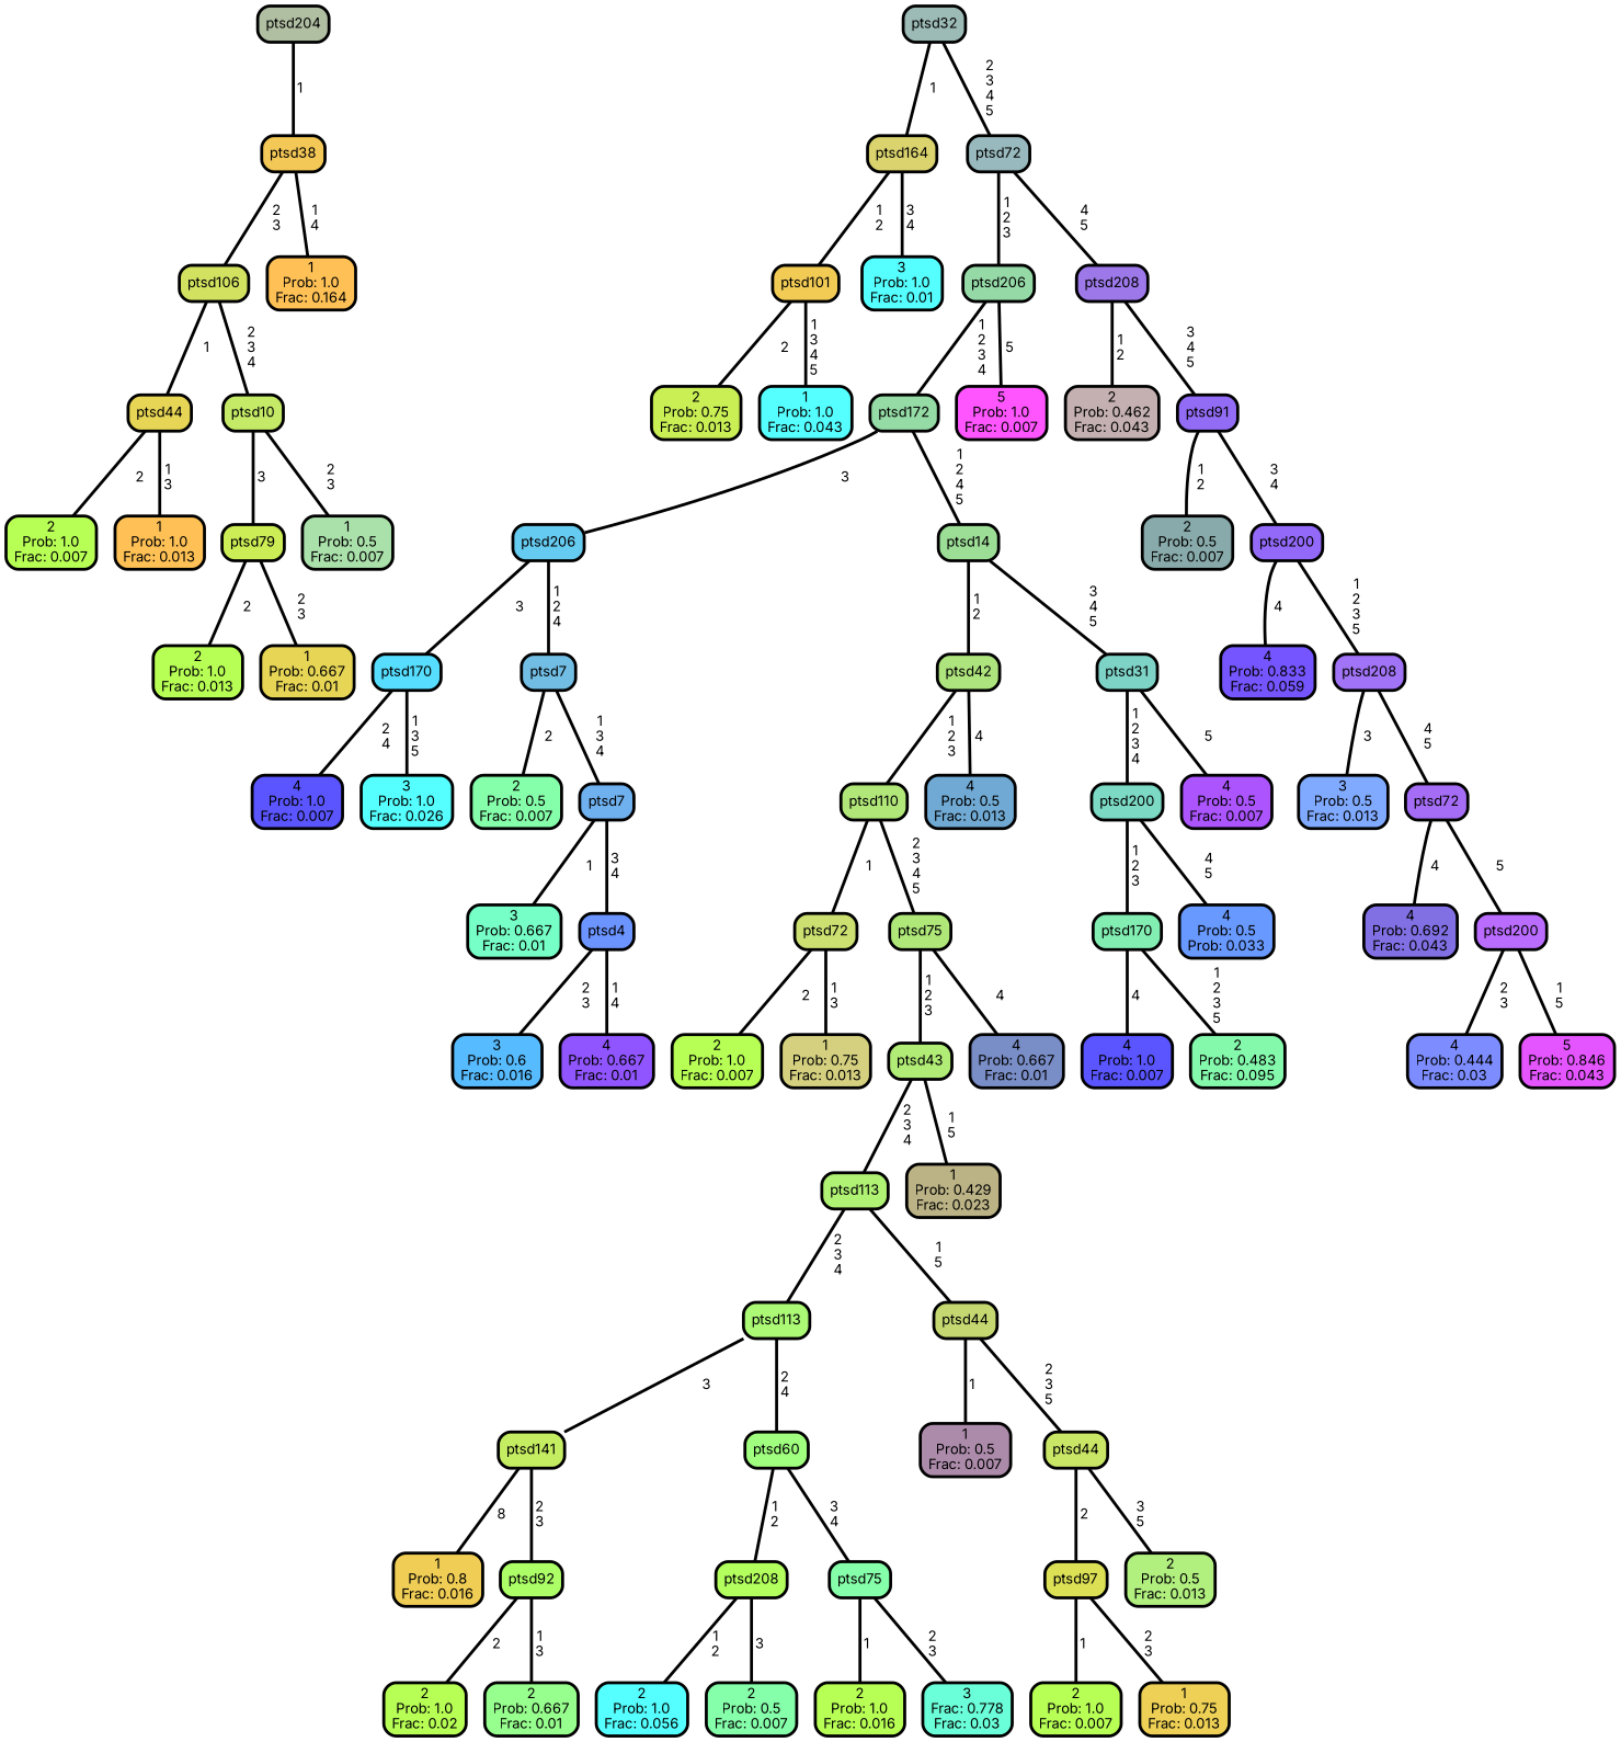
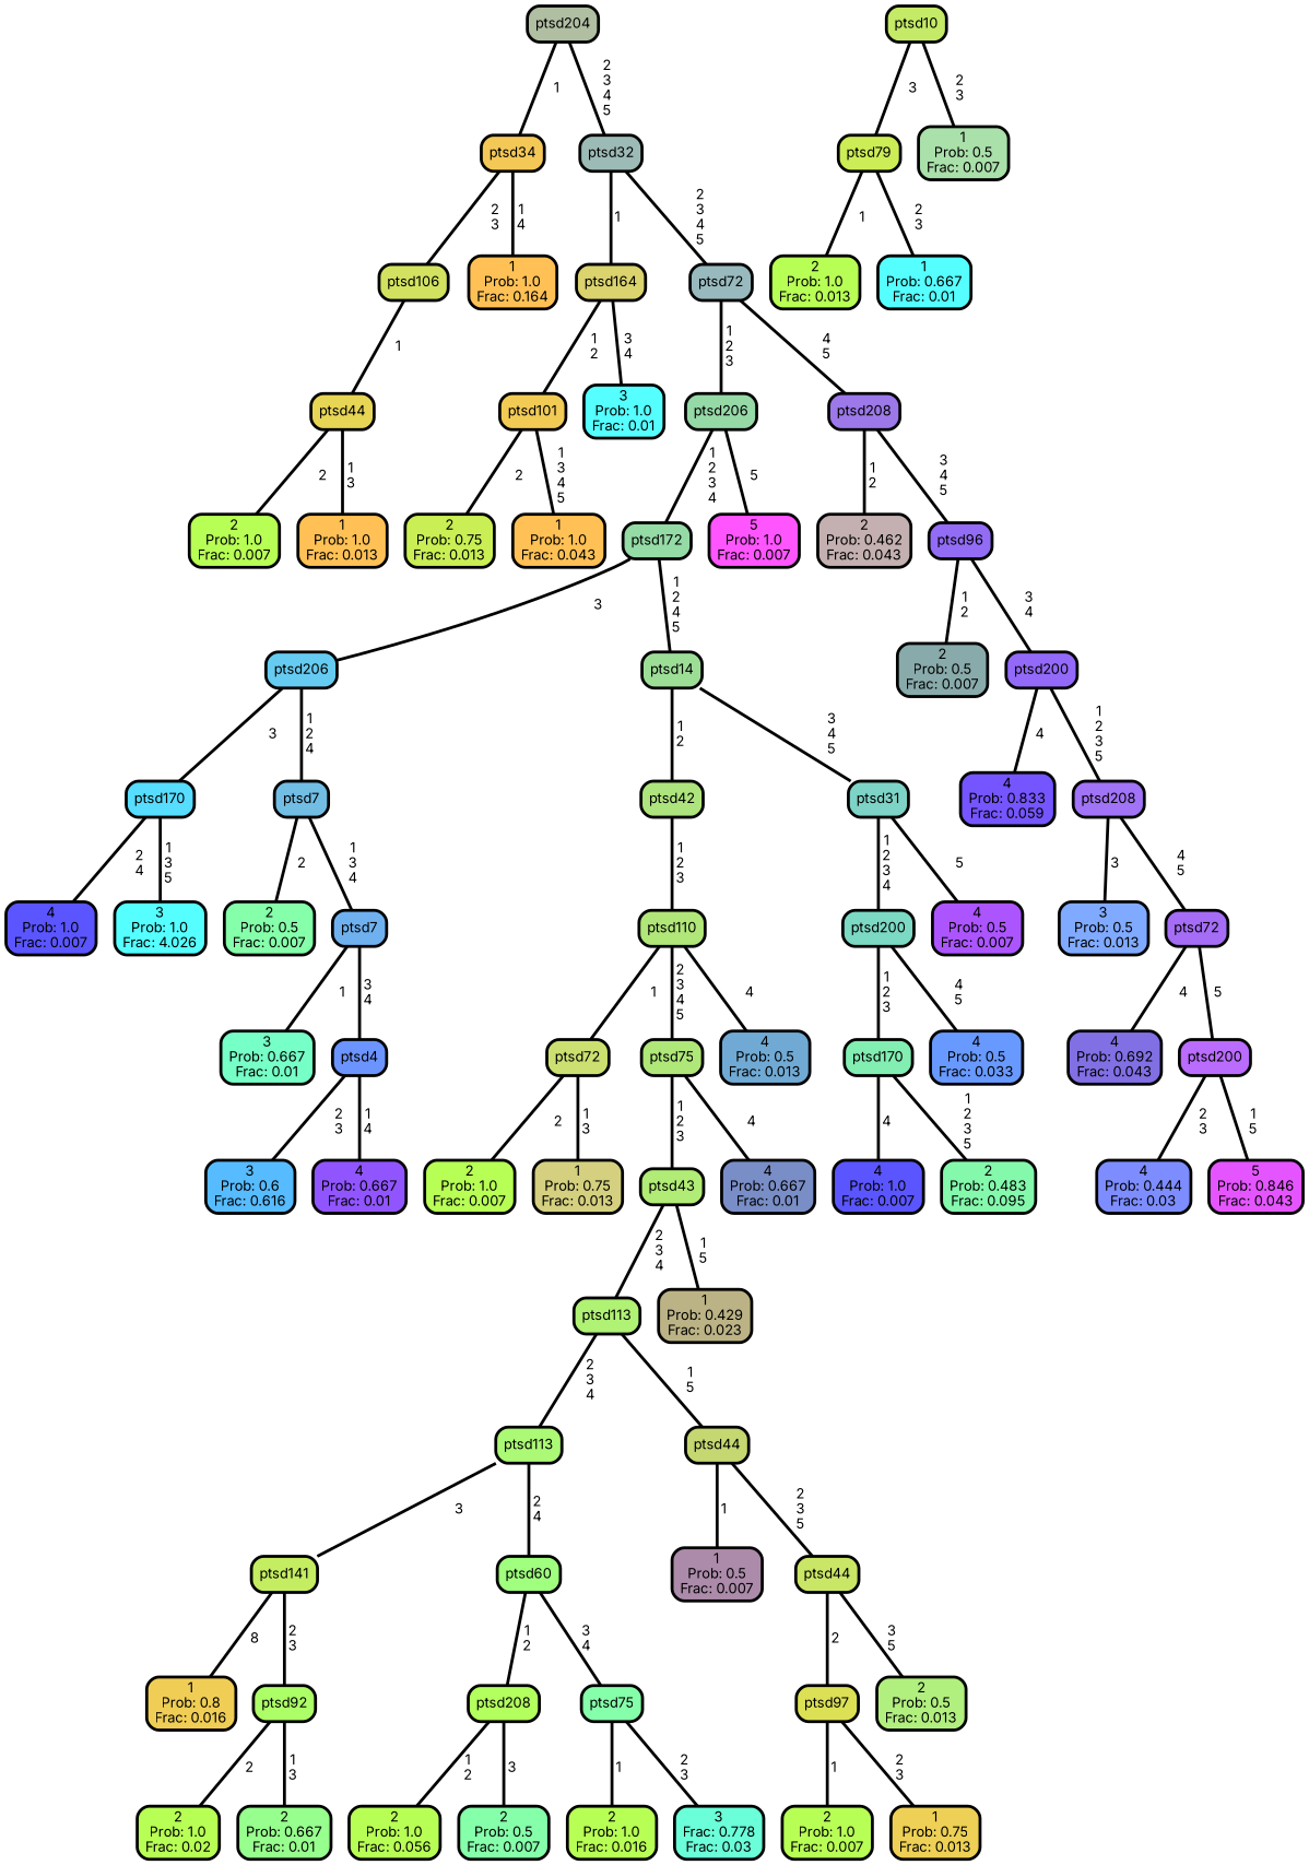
  graph {
    fontname=Inter
    ranksep="0 equally"
    splines=straight
    node [color=black fillcolor="#b8ff55" fontcolor=black fontname=Inter penwidth=3 shape=box style="filled, rounded"]
    edge [color=black fontname=Inter penwidth=3]
    n1 [label="2\nProb: 1.0\nFrac: 0.007"]
    n2 [fillcolor="#e7d555" label=ptsd44]
    n3 [fillcolor="#ffc155" label="1\nProb: 1.0\nFrac: 0.013"]
    n4 [fillcolor="#d2e260" label=ptsd106]
    n5 [fillcolor="#c4ea67" label=ptsd10]
    n6 [fillcolor="#cced55" label=ptsd79]
    n7 [fillcolor="#aae0aa" label="1\nProb: 0.5\nFrac: 0.007"]
    n8 [label="2\nProb: 1.0\nFrac: 0.013"]
-   n9 [fillcolor="#e7d555" label="1\nProb: 0.667\nFrac: 0.01"]
-   n10 [fillcolor="#f4c857" label=ptsd38]
+   n9 [fillcolor="#55ffff" label="1\nProb: 0.667\nFrac: 0.01"]
+   n10 [fillcolor="#f4c857" label=ptsd34]
    n11 [fillcolor="#ffc155" label="1\nProb: 1.0\nFrac: 0.164"]
    n12 [fillcolor="#b0bea2" label=ptsd204]
    n13 [fillcolor="#9dbbb6" label=ptsd32]
    n14 [fillcolor="#dad36e" label=ptsd164]
    n15 [fillcolor="#98b9bd" label=ptsd72]
    n16 [fillcolor="#c9ef55" label="2\nProb: 0.75\nFrac: 0.013"]
    n17 [fillcolor="#f2cb55" label=ptsd101]
-   n18 [fillcolor="#55ffff" label="1\nProb: 1.0\nFrac: 0.043"]
+   n18 [fillcolor="#ffc155" label="1\nProb: 1.0\nFrac: 0.043"]
    n19 [fillcolor="#55ffff" label="3\nProb: 1.0\nFrac: 0.01"]
    n20 [fillcolor="#95d9a7" label=ptsd206]
    n21 [fillcolor="#9c78e9" label=ptsd208]
    n22 [fillcolor="#5a55ff" label="4\nProb: 1.0\nFrac: 0.007"]
    n23 [fillcolor="#56ddff" label=ptsd170]
-   n24 [fillcolor="#55ffff" label="3\nProb: 1.0\nFrac: 0.026"]
+   n24 [fillcolor="#55ffff" label="3\nProb: 1.0\nFrac: 4.026"]
    n25 [fillcolor="#66cbf0" label=ptsd206]
    n26 [fillcolor="#72bde4" label=ptsd7]
    n27 [fillcolor="#86ffaa" label="2\nProb: 0.5\nFrac: 0.007"]
    n28 [fillcolor="#6fb1ef" label=ptsd7]
    n29 [fillcolor="#76ffc6" label="3\nProb: 0.667\nFrac: 0.01"]
    n30 [fillcolor="#6c94ff" label=ptsd4]
-   n31 [fillcolor="#57bbff" label="3\nProb: 0.6\nFrac: 0.016"]
+   n31 [fillcolor="#57bbff" label="3\nProb: 0.6\nFrac: 0.616"]
    n32 [fillcolor="#9155ff" label="4\nProb: 0.667\nFrac: 0.01"]
    n33 [fillcolor="#94dba5" label=ptsd172]
    n34 [fillcolor="#9dde97" label=ptsd14]
    n35 [fillcolor="#aee47d" label=ptsd42]
    n36 [fillcolor="#7ed3c7" label=ptsd31]
    n37 [label="2\nProb: 1.0\nFrac: 0.007"]
    n38 [fillcolor="#cbe071" label=ptsd72]
    n39 [fillcolor="#d4d07f" label="1\nProb: 0.75\nFrac: 0.013"]
    n40 [fillcolor="#b1e779" label=ptsd110]
    n41 [fillcolor="#afe779" label=ptsd75]
    n42 [fillcolor="#b1ec76" label=ptsd43]
    n43 [fillcolor="#798dc6" label="4\nProb: 0.667\nFrac: 0.01"]
    n44 [fillcolor="#f0cd55" label="1\nProb: 0.8\nFrac: 0.016"]
    n45 [fillcolor="#c5ed61" label=ptsd141]
    n46 [fillcolor="#adff67" label=ptsd92]
    n47 [label="2\nProb: 1.0\nFrac: 0.02"]
    n48 [fillcolor="#97ff8d" label="2\nProb: 0.667\nFrac: 0.01"]
    n49 [fillcolor="#abf975" label=ptsd113]
    n50 [fillcolor="#a0ff7e" label=ptsd60]
    n51 [fillcolor="#b2ff5d" label=ptsd208]
    n52 [fillcolor="#86ffaa" label=ptsd75]
-   n53 [fillcolor="#55ffff" label="2\nProb: 1.0\nFrac: 0.056"]
+   n53 [label="2\nProb: 1.0\nFrac: 0.056"]
    n54 [fillcolor="#86ffaa" label="2\nProb: 0.5\nFrac: 0.007"]
    n55 [label="2\nProb: 1.0\nFrac: 0.016"]
    n56 [fillcolor="#6bffd9" label="3\nFrac: 0.778\nFrac: 0.03"]
    n57 [fillcolor="#b0f274" label=ptsd113]
    n58 [fillcolor="#c5d771" label=ptsd44]
    n59 [fillcolor="#ac8baa" label="1\nProb: 0.5\nFrac: 0.007"]
    n60 [fillcolor="#cae666" label=ptsd44]
    n61 [fillcolor="#dbe055" label=ptsd97]
    n62 [fillcolor="#b1ef7f" label="2\nProb: 0.5\nFrac: 0.013"]
    n63 [label="2\nProb: 1.0\nFrac: 0.007"]
    n64 [fillcolor="#edd055" label="1\nProb: 0.75\nFrac: 0.013"]
    n65 [fillcolor="#bbb385" label="1\nProb: 0.429\nFrac: 0.023"]
    n66 [fillcolor="#70aad4" label="4\nProb: 0.5\nFrac: 0.013"]
    n67 [fillcolor="#7bd9c4" label=ptsd200]
    n68 [fillcolor="#ac55ff" label="4\nProb: 0.5\nFrac: 0.007"]
    n69 [fillcolor="#5a55ff" label="4\nProb: 1.0\nFrac: 0.007"]
    n70 [fillcolor="#82eeb2" label=ptsd170]
    n71 [fillcolor="#84f9ac" label="2\nProb: 0.483\nFrac: 0.095"]
-   n72 [fillcolor="#6899ff" label="4\nProb: 0.5\nProb: 0.033"]
+   n72 [fillcolor="#6899ff" label="4\nProb: 0.5\nFrac: 0.033"]
    n73 [fillcolor="#ff55ff" label="5\nProb: 1.0\nFrac: 0.007"]
    n74 [fillcolor="#c4b0b0" label="2\nProb: 0.462\nFrac: 0.043"]
-   n75 [fillcolor="#936cf6" label=ptsd91]
+   n75 [fillcolor="#936cf6" label=ptsd96]
    n76 [fillcolor="#89aaaa" label="2\nProb: 0.5\nFrac: 0.007"]
    n77 [fillcolor="#9369f9" label=ptsd200]
    n78 [fillcolor="#7555ff" label="4\nProb: 0.833\nFrac: 0.059"]
    n79 [fillcolor="#a173f6" label=ptsd208]
    n80 [fillcolor="#80aaff" label="3\nProb: 0.5\nFrac: 0.013"]
    n81 [fillcolor="#a56df5" label=ptsd72]
    n82 [fillcolor="#816fe4" label="4\nProb: 0.692\nFrac: 0.043"]
    n83 [fillcolor="#ba6cff" label=ptsd200]
    n84 [fillcolor="#7d8dff" label="4\nProb: 0.444\nFrac: 0.03"]
    n85 [fillcolor="#e555ff" label="5\nProb: 0.846\nFrac: 0.043"]
    subgraph sub_1 {
      rank=same
    }
    n2 -- n1 [label=" 2"]
    n2 -- n3 [label=" 1\n 3"]
    n4 -- n2 [label=" 1"]
-   n4 -- n5 [label=" 2\n 3\n 4"]
    n5 -- n6 [label=" 3"]
    n5 -- n7 [label=" 2\n 3"]
-   n6 -- n8 [label=" 2"]
+   n6 -- n8 [label=" 1"]
    n6 -- n9 [label=" 2\n 3"]
    n10 -- n4 [label=" 2\n 3"]
    n10 -- n11 [label=" 1\n 4"]
    n12 -- n10 [label=" 1"]
+   n12 -- n13 [label=" 2\n 3\n 4\n 5"]
    n13 -- n14 [label=" 1"]
    n13 -- n15 [label=" 2\n 3\n 4\n 5"]
    n14 -- n17 [label=" 1\n 2"]
    n14 -- n19 [label=" 3\n 4"]
    n15 -- n20 [label=" 1\n 2\n 3"]
    n15 -- n21 [label=" 4\n 5"]
    n17 -- n16 [label=" 2"]
    n17 -- n18 [label=" 1\n 3\n 4\n 5"]
    n20 -- n33 [label=" 1\n 2\n 3\n 4"]
    n20 -- n73 [label=" 5"]
    n21 -- n74 [label=" 1\n 2"]
    n21 -- n75 [label=" 3\n 4\n 5"]
    n23 -- n22 [label=" 2\n 4"]
    n23 -- n24 [label=" 1\n 3\n 5"]
    n25 -- n23 [label=" 3"]
    n25 -- n26 [label=" 1\n 2\n 4"]
    n26 -- n27 [label=" 2"]
    n26 -- n28 [label=" 1\n 3\n 4"]
    n28 -- n29 [label=" 1"]
    n28 -- n30 [label=" 3\n 4"]
    n30 -- n31 [label=" 2\n 3"]
    n30 -- n32 [label=" 1\n 4"]
    n33 -- n25 [label=" 3"]
    n33 -- n34 [label=" 1\n 2\n 4\n 5"]
    n34 -- n35 [label=" 1\n 2"]
    n34 -- n36 [label=" 3\n 4\n 5"]
    n35 -- n40 [label=" 1\n 2\n 3"]
-   n35 -- n66 [label=" 4"]
+   n40 -- n66 [label=" 4"]
    n36 -- n67 [label=" 1\n 2\n 3\n 4"]
    n36 -- n68 [label=" 5"]
    n38 -- n37 [label=" 2"]
    n38 -- n39 [label=" 1\n 3"]
    n40 -- n38 [label=" 1"]
    n40 -- n41 [label=" 2\n 3\n 4\n 5"]
    n41 -- n42 [label=" 1\n 2\n 3"]
    n41 -- n43 [label=" 4"]
    n42 -- n57 [label=" 2\n 3\n 4"]
    n42 -- n65 [label=" 1\n 5"]
    n45 -- n44 [label=" 8"]
    n45 -- n46 [label=" 2\n 3"]
    n46 -- n47 [label=" 2"]
    n46 -- n48 [label=" 1\n 3"]
    n49 -- n45 [label=" 3"]
    n49 -- n50 [label=" 2\n 4"]
    n50 -- n51 [label=" 1\n 2"]
    n50 -- n52 [label=" 3\n 4"]
    n51 -- n53 [label=" 1\n 2"]
    n51 -- n54 [label=" 3"]
    n52 -- n55 [label=" 1"]
    n52 -- n56 [label=" 2\n 3"]
    n57 -- n49 [label=" 2\n 3\n 4"]
    n57 -- n58 [label=" 1\n 5"]
    n58 -- n59 [label=" 1"]
    n58 -- n60 [label=" 2\n 3\n 5"]
    n60 -- n61 [label=" 2"]
    n60 -- n62 [label=" 3\n 5"]
    n61 -- n63 [label=" 1"]
    n61 -- n64 [label=" 2\n 3"]
    n67 -- n70 [label=" 1\n 2\n 3"]
    n67 -- n72 [label=" 4\n 5"]
    n70 -- n69 [label=" 4"]
    n70 -- n71 [label=" 1\n 2\n 3\n 5"]
    n75 -- n76 [label=" 1\n 2"]
    n75 -- n77 [label=" 3\n 4"]
    n77 -- n78 [label=" 4"]
    n77 -- n79 [label=" 1\n 2\n 3\n 5"]
    n79 -- n80 [label=" 3"]
    n79 -- n81 [label=" 4\n 5"]
    n81 -- n82 [label=" 4"]
    n81 -- n83 [label=" 5"]
    n83 -- n84 [label=" 2\n 3"]
    n83 -- n85 [label=" 1\n 5"]
  }
